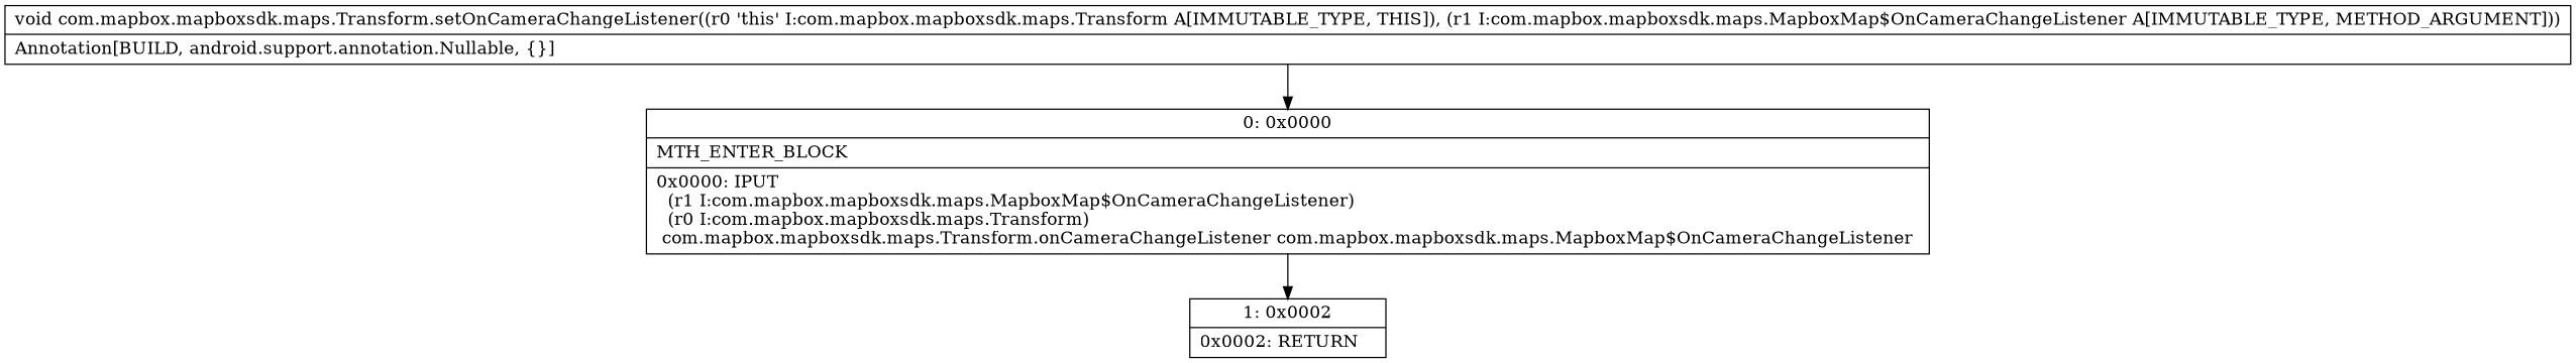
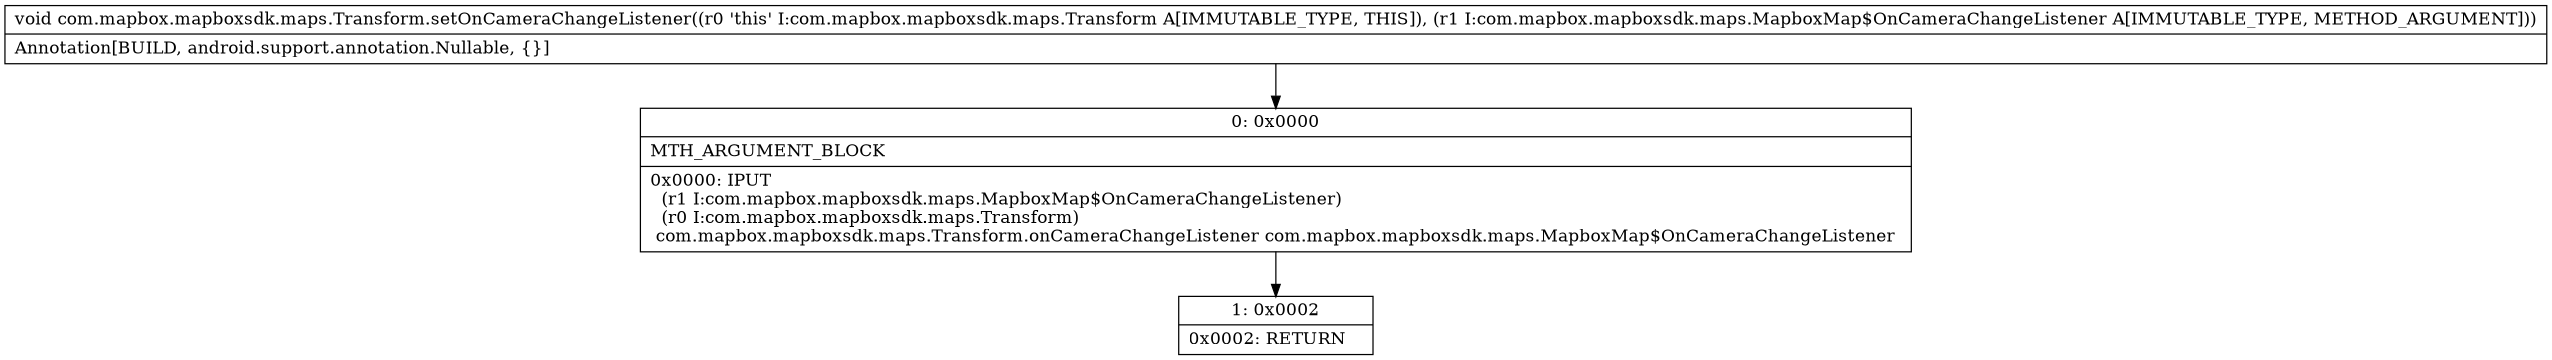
  digraph {
    node [shape=record]
-   n1 [label="{0\:\ 0x0000|MTH_ENTER_BLOCK\l|0x0000: IPUT  \l  (r1 I:com.mapbox.mapboxsdk.maps.MapboxMap$OnCameraChangeListener)\l  (r0 I:com.mapbox.mapboxsdk.maps.Transform)\l com.mapbox.mapboxsdk.maps.Transform.onCameraChangeListener com.mapbox.mapboxsdk.maps.MapboxMap$OnCameraChangeListener \l}"]
+   n1 [label="{0\:\ 0x0000|MTH_ARGUMENT_BLOCK\l|0x0000: IPUT  \l  (r1 I:com.mapbox.mapboxsdk.maps.MapboxMap$OnCameraChangeListener)\l  (r0 I:com.mapbox.mapboxsdk.maps.Transform)\l com.mapbox.mapboxsdk.maps.Transform.onCameraChangeListener com.mapbox.mapboxsdk.maps.MapboxMap$OnCameraChangeListener \l}"]
    n2 [label="{1\:\ 0x0002|0x0002: RETURN   \l}"]
    n3 [label="{void com.mapbox.mapboxsdk.maps.Transform.setOnCameraChangeListener((r0 'this' I:com.mapbox.mapboxsdk.maps.Transform A[IMMUTABLE_TYPE, THIS]), (r1 I:com.mapbox.mapboxsdk.maps.MapboxMap$OnCameraChangeListener A[IMMUTABLE_TYPE, METHOD_ARGUMENT]))  | Annotation[BUILD, android.support.annotation.Nullable, \{\}]\l}"]
    n1 -> n2
    n3 -> n1
  }
